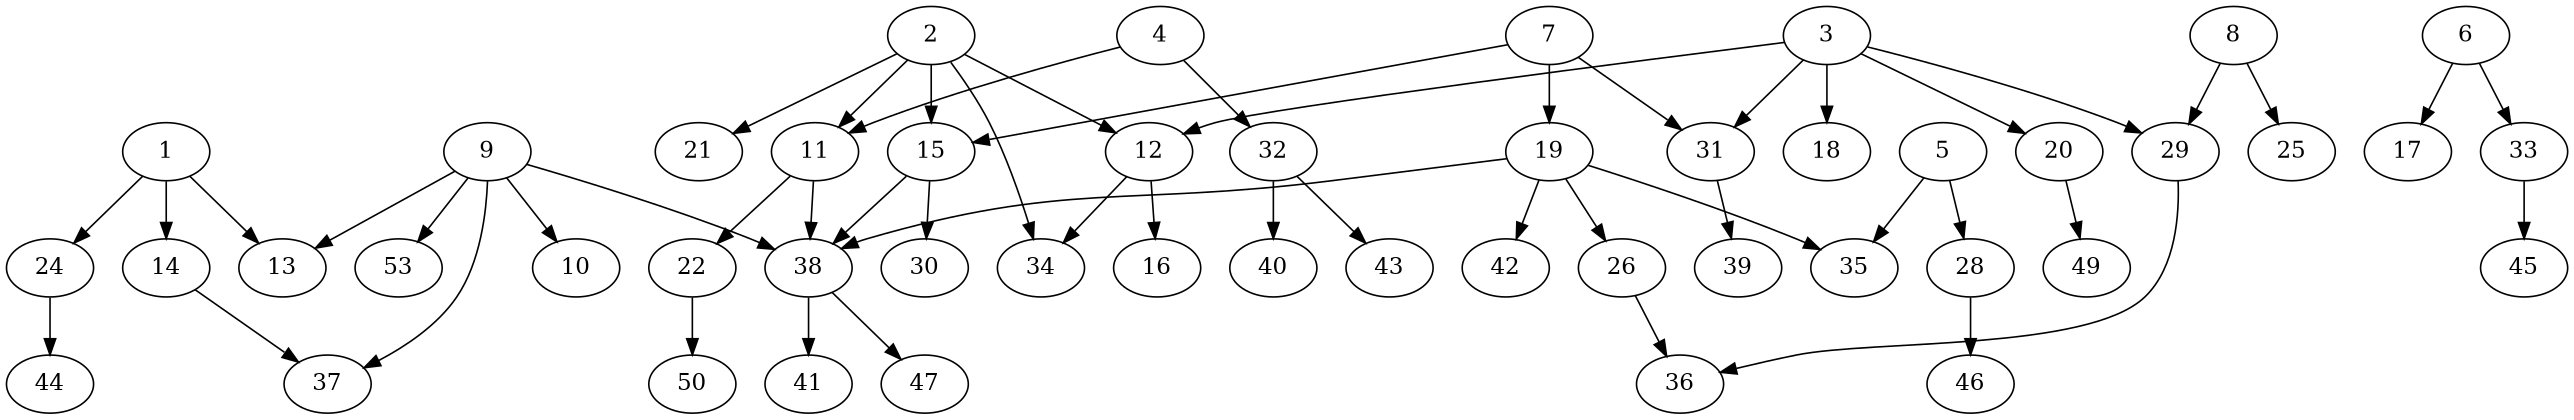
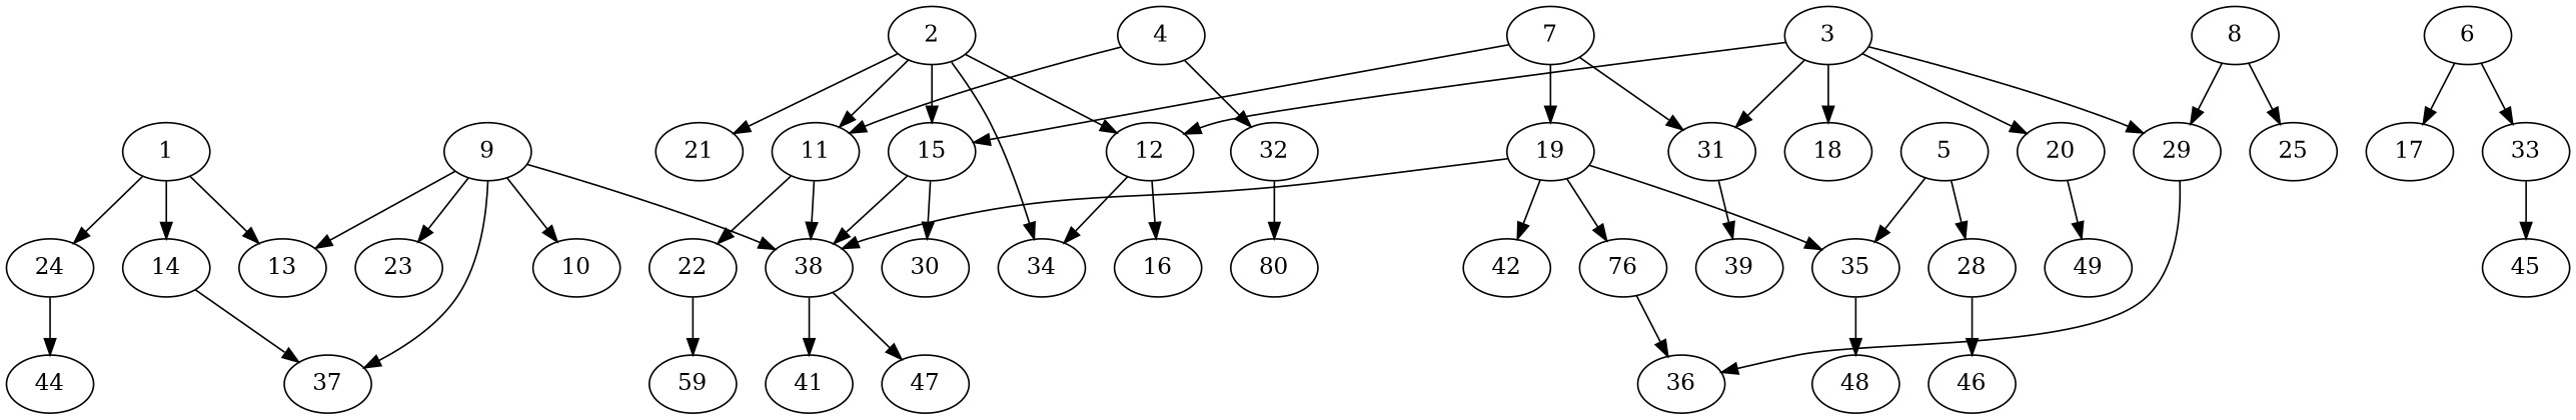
  digraph {
    node [alpha=0.01]
    13 [alpha=0.18]
    1
    14 [alpha=0.14]
    24 [alpha=0.07]
    37 [alpha=0.08]
    44 [alpha=0.18]
    2 [alpha=0.08]
    11 [alpha=0.07]
    12 [alpha=0.20]
    15 [alpha=0.12]
    21 [alpha=0.06]
    34 [alpha=0.03]
    38 [alpha=0.18]
    22 [alpha=0.09]
    16 [alpha=0.17]
    30 [alpha=0.03]
    41
    47 [alpha=0.20]
-   50 [alpha=0.12]
+   50 [alpha=0.12 label=59]
    32 [alpha=0.06]
-   40 [alpha=0.14]
-   43 [alpha=0.12]
+   40 [alpha=0.14 label=80]
    3 [alpha=0.04]
    18 [alpha=0.18]
    20
    29 [alpha=0.09]
    31 [alpha=0.10]
    49 [alpha=0.13]
    36
    39 [alpha=0.17]
    4 [alpha=0.09]
    5 [alpha=0.09]
    28
    35 [alpha=0.03]
    46
+   48 [alpha=0.20]
    6 [alpha=0.14]
    17
    33 [alpha=0.02]
    45 [alpha=0.19]
    7 [alpha=0.05]
    19 [alpha=0.14]
-   26 [alpha=0.02]
+   26 [alpha=0.02 label=76]
    42 [alpha=0.07]
    8 [alpha=0.17]
    25 [alpha=0.18]
    9 [alpha=0.04]
    10 [alpha=0.19]
-   23 [alpha=0.14 label=53]
+   23 [alpha=0.14]
    1 -> 13
    1 -> 14
    1 -> 24
    14 -> 37
    24 -> 44
    2 -> 11
    2 -> 12
    2 -> 15
    2 -> 21
    2 -> 34
    11 -> 38
    11 -> 22
    12 -> 34
    12 -> 16
    15 -> 38
    15 -> 30
    38 -> 41
    38 -> 47
    22 -> 50
    32 -> 40
-   32 -> 43
    3 -> 12
    3 -> 18
    3 -> 20
    3 -> 29
    3 -> 31
    20 -> 49
    29 -> 36
    31 -> 39
    4 -> 11
    4 -> 32
    5 -> 28
    5 -> 35
    28 -> 46
+   35 -> 48
    6 -> 17
    6 -> 33
    33 -> 45
    7 -> 15
    7 -> 31
    7 -> 19
    19 -> 38
    19 -> 35
    19 -> 26
    19 -> 42
    26 -> 36
    8 -> 29
    8 -> 25
    9 -> 13
    9 -> 37
    9 -> 38
    9 -> 10
    9 -> 23
  }
